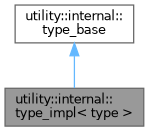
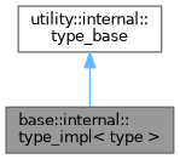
  digraph {
    node [color=gray40 fontname=Helvetica fontsize=10 shape=box style=filled]
-   n1 [fillcolor=grey60 fontcolor=black height=0.2 label="utility::internal::\ltype_impl\< type \>" width=0.4]
+   n1 [fillcolor=grey60 fontcolor=black height=0.2 label="base::internal::\ltype_impl\< type \>" width=0.4]
    n2 [fillcolor=white height=0.2 label="utility::internal::\ltype_base" width=0.4]
    n2 -> n1 [color=steelblue1 dir=back fontname=Helvetica fontsize=10 labelfontname=Helvetica labelfontsize=10 style=solid]
  }
